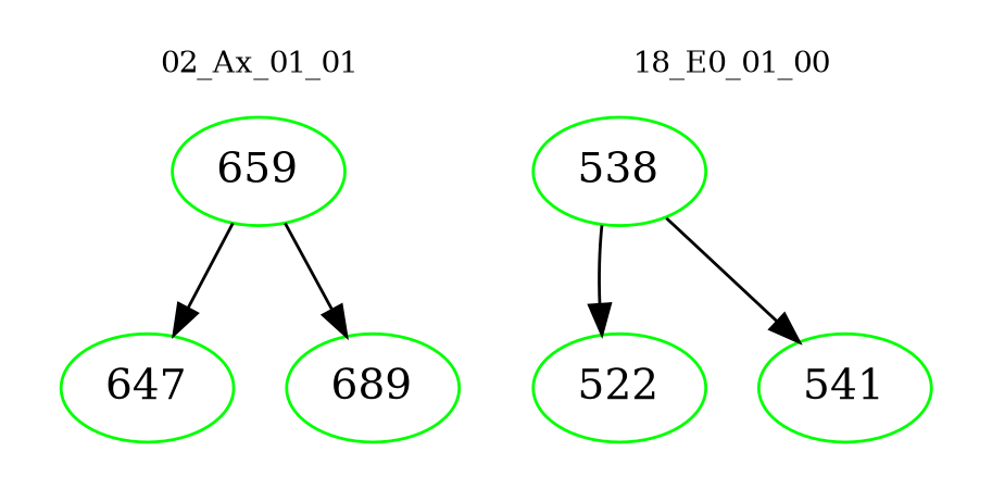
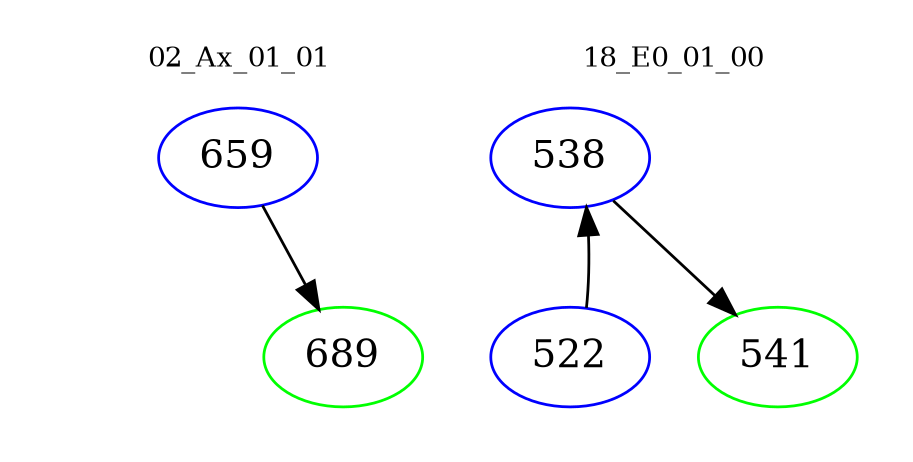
  digraph {
    node [color=green]
    edge [color=black]
-   n1 [label=659]
-   n2 [label=647]
+   n1 [color=blue label=659]
    n3 [label=689]
-   n4 [label=538]
-   n5 [label=522]
+   n4 [color=blue label=538]
+   n5 [color=blue label=522]
    n6 [label=541]
    subgraph cluster_1 {
      color=white
      fontsize=10
      label="02_Ax_01_01"
      n1
-     n2
      n3
    }
    subgraph cluster_2 {
      color=white
      fontsize=10
      label="18_E0_01_00"
      n4
      n5
      n6
    }
-   n1 -> n2
    n1 -> n3
-   n4 -> n5
+   n5 -> n4
    n4 -> n6
  }
